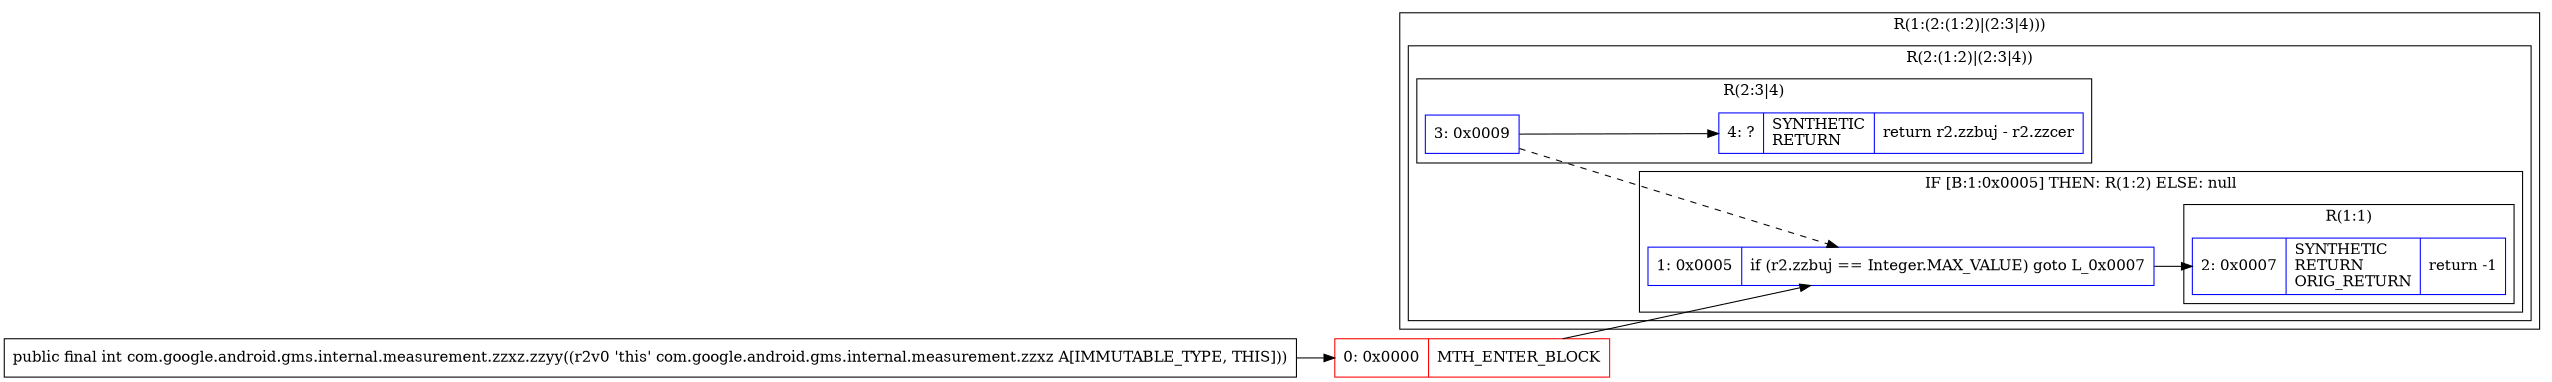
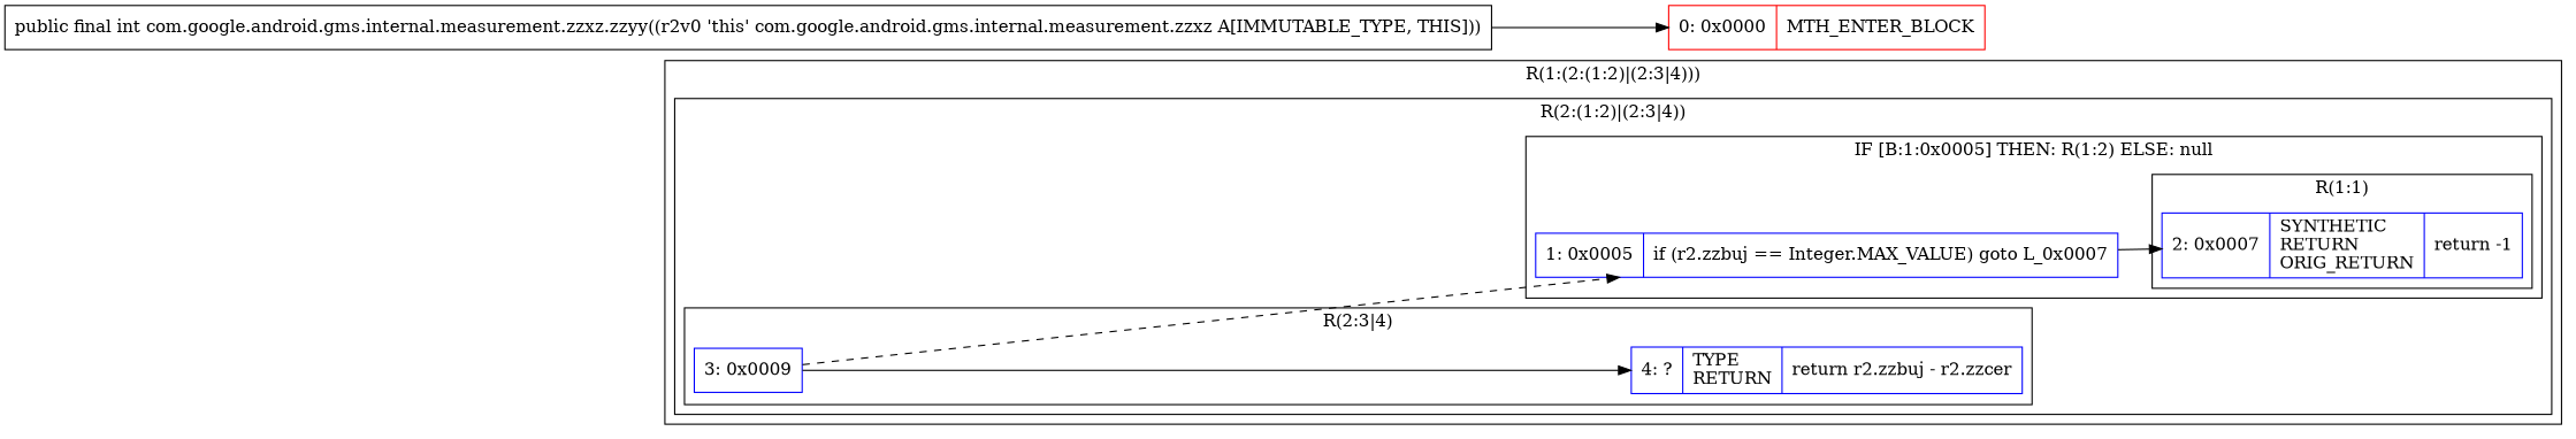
  digraph {
    rankdir=LR
    node [color=blue shape=record]
    n1 [label="{2\:\ 0x0007|SYNTHETIC\lRETURN\lORIG_RETURN\l|return \-1\l}"]
    n2 [label="{1\:\ 0x0005|if (r2.zzbuj == Integer.MAX_VALUE) goto L_0x0007\l}"]
    n3 [label="{3\:\ 0x0009}"]
-   n4 [label="{4\:\ ?|SYNTHETIC\lRETURN\l|return r2.zzbuj \- r2.zzcer\l}"]
+   n4 [label="{4\:\ ?|TYPE\lRETURN\l|return r2.zzbuj \- r2.zzcer\l}"]
    n5 [color=red label="{0\:\ 0x0000|MTH_ENTER_BLOCK\l}"]
    n6 [label="{public final int com.google.android.gms.internal.measurement.zzxz.zzyy((r2v0 'this' com.google.android.gms.internal.measurement.zzxz A[IMMUTABLE_TYPE, THIS])) }" color=""]
    subgraph cluster_1 {
      label="R(1:(2:(1:2)|(2:3|4)))"
      subgraph cluster_2 {
        label="R(2:(1:2)|(2:3|4))"
        subgraph cluster_3 {
          label="IF [B:1:0x0005] THEN: R(1:2) ELSE: null"
          n2
          subgraph cluster_4 {
            label="R(1:1)"
            n1
          }
        }
        subgraph cluster_5 {
          label="R(2:3|4)"
          n3
          n4
        }
      }
    }
    n2 -> n1
    n3 -> n2 [style=dashed]
    n3 -> n4
-   n5 -> n2
    n6 -> n5
  }
